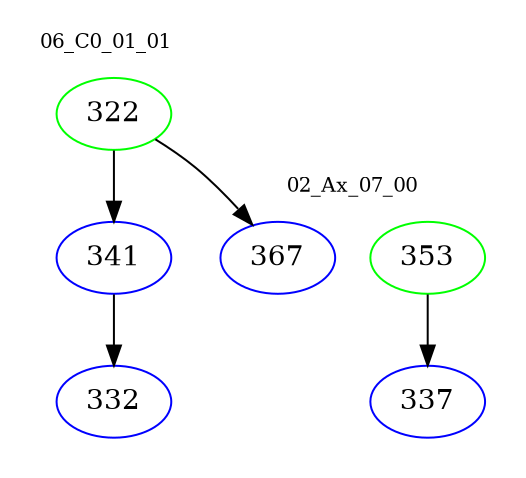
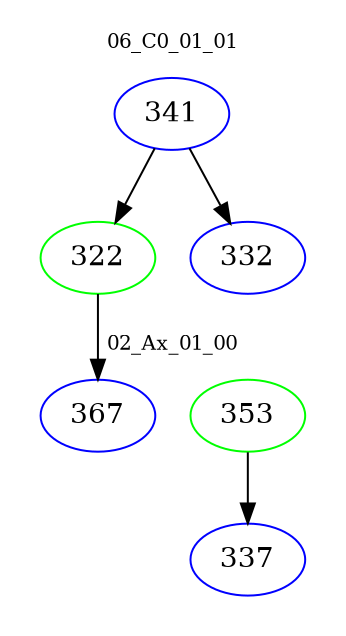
  digraph {
    node [color=blue]
    edge [color=black]
    n1 [color=green label=353]
    n2 [label=337]
    n3 [label=367]
    n4 [color=green label=322]
    n5 [label=341]
    n6 [label=332]
    subgraph cluster_1 {
      color=white
      fontsize=10
-     label="02_Ax_07_00"
+     label="02_Ax_01_00"
      n1
      n2
      n3
    }
    subgraph cluster_2 {
      color=white
      fontsize=10
      label="06_C0_01_01"
      n4
      n5
      n6
    }
    n1 -> n2
    n4 -> n3
-   n4 -> n5
+   n5 -> n4
    n5 -> n6
  }
